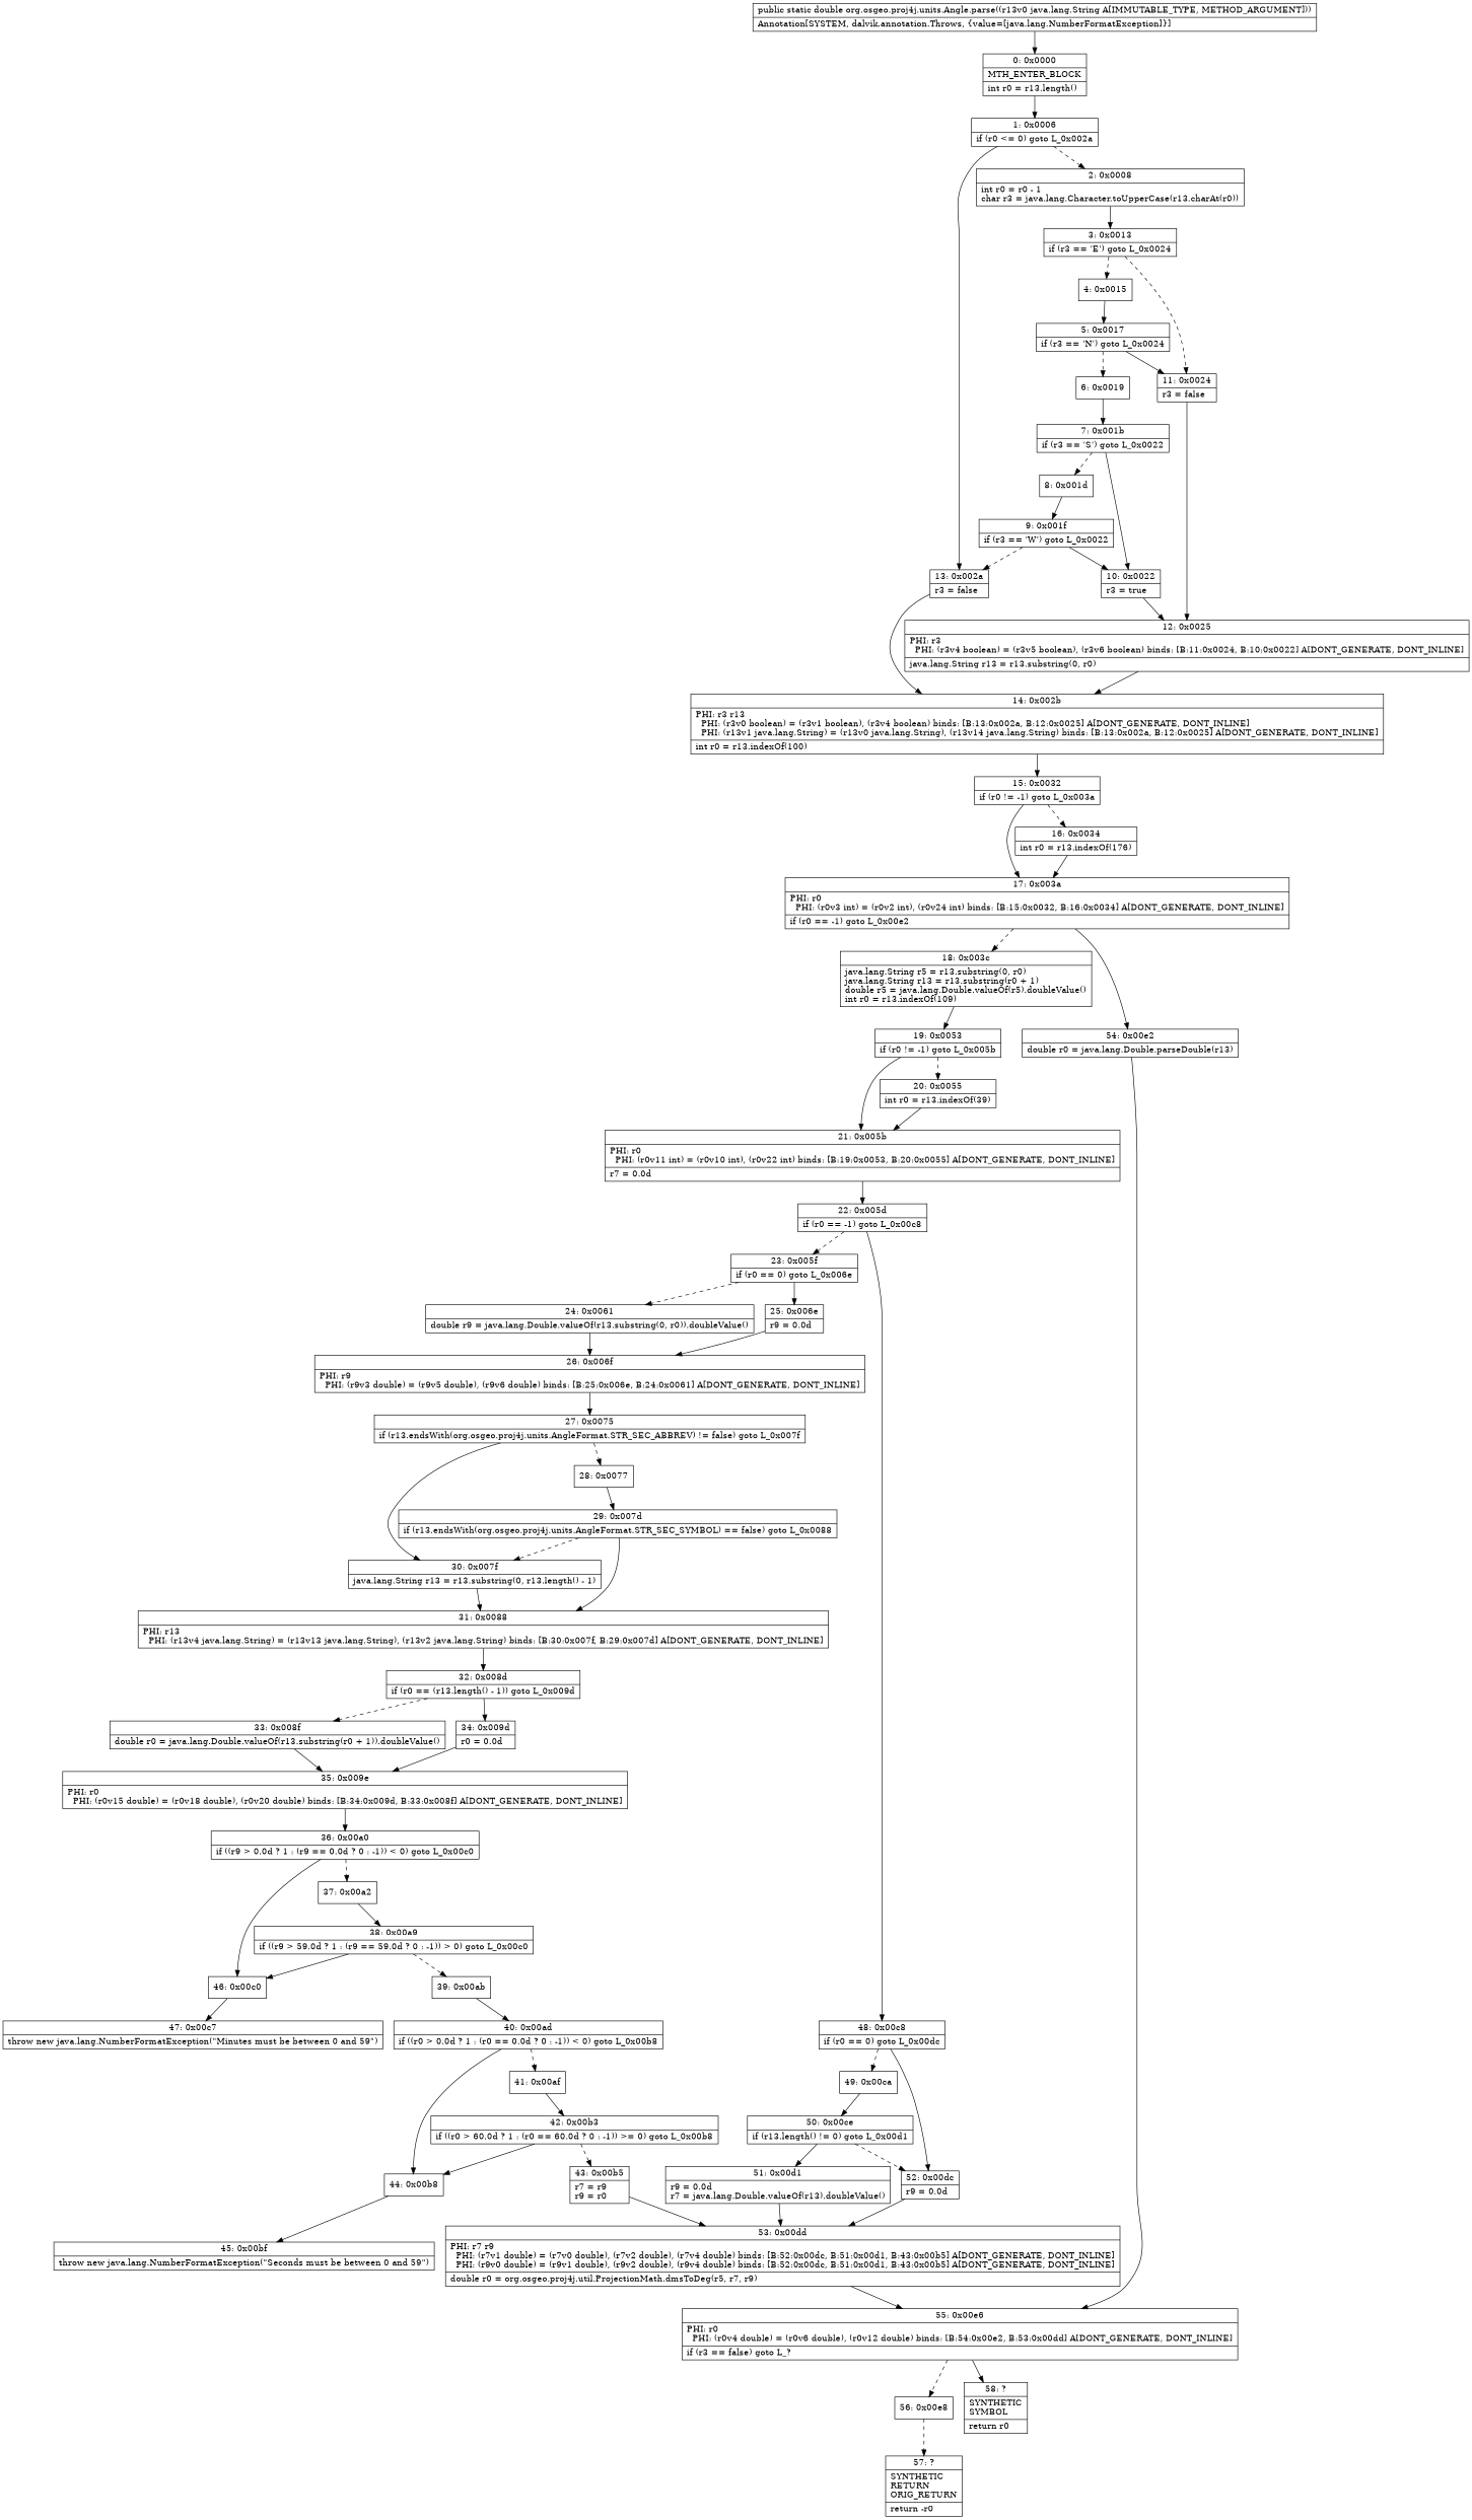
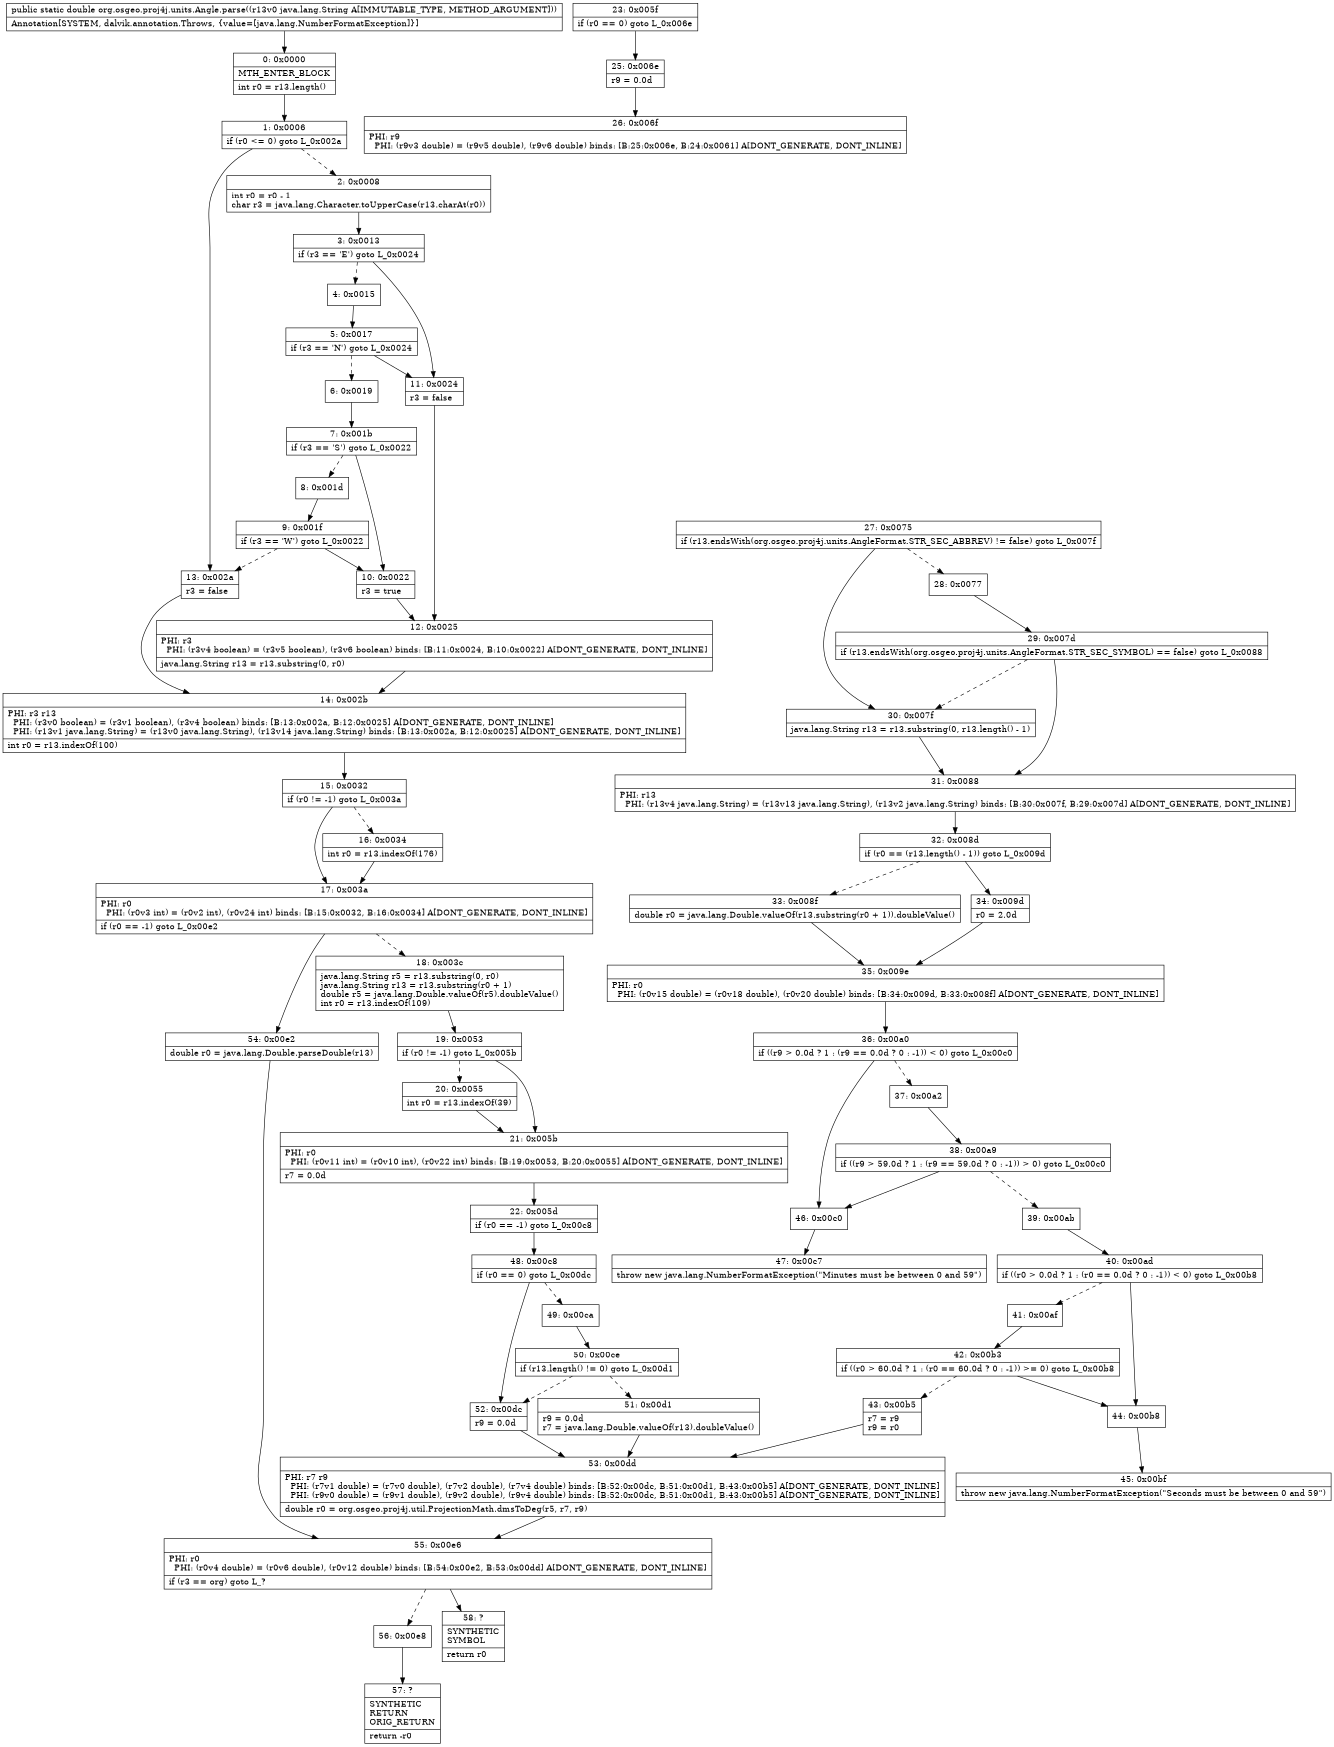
  digraph {
    node [shape=record]
    n1 [label="{0\:\ 0x0000|MTH_ENTER_BLOCK\l|int r0 = r13.length()\l}"]
    n2 [label="{1\:\ 0x0006|if (r0 \<= 0) goto L_0x002a\l}"]
    n3 [label="{2\:\ 0x0008|int r0 = r0 \- 1\lchar r3 = java.lang.Character.toUpperCase(r13.charAt(r0))\l}"]
    n4 [label="{13\:\ 0x002a|r3 = false\l}"]
    n5 [label="{3\:\ 0x0013|if (r3 == 'E') goto L_0x0024\l}"]
    n6 [label="{14\:\ 0x002b|PHI: r3 r13 \l  PHI: (r3v0 boolean) = (r3v1 boolean), (r3v4 boolean) binds: [B:13:0x002a, B:12:0x0025] A[DONT_GENERATE, DONT_INLINE]\l  PHI: (r13v1 java.lang.String) = (r13v0 java.lang.String), (r13v14 java.lang.String) binds: [B:13:0x002a, B:12:0x0025] A[DONT_GENERATE, DONT_INLINE]\l|int r0 = r13.indexOf(100)\l}"]
    n7 [label="{4\:\ 0x0015}"]
    n8 [label="{11\:\ 0x0024|r3 = false\l}"]
    n9 [label="{5\:\ 0x0017|if (r3 == 'N') goto L_0x0024\l}"]
    n10 [label="{12\:\ 0x0025|PHI: r3 \l  PHI: (r3v4 boolean) = (r3v5 boolean), (r3v6 boolean) binds: [B:11:0x0024, B:10:0x0022] A[DONT_GENERATE, DONT_INLINE]\l|java.lang.String r13 = r13.substring(0, r0)\l}"]
    n11 [label="{6\:\ 0x0019}"]
    n12 [label="{7\:\ 0x001b|if (r3 == 'S') goto L_0x0022\l}"]
    n13 [label="{8\:\ 0x001d}"]
    n14 [label="{10\:\ 0x0022|r3 = true\l}"]
    n15 [label="{9\:\ 0x001f|if (r3 == 'W') goto L_0x0022\l}"]
    n16 [label="{15\:\ 0x0032|if (r0 != \-1) goto L_0x003a\l}"]
    n17 [label="{16\:\ 0x0034|int r0 = r13.indexOf(176)\l}"]
    n18 [label="{17\:\ 0x003a|PHI: r0 \l  PHI: (r0v3 int) = (r0v2 int), (r0v24 int) binds: [B:15:0x0032, B:16:0x0034] A[DONT_GENERATE, DONT_INLINE]\l|if (r0 == \-1) goto L_0x00e2\l}"]
    n19 [label="{18\:\ 0x003c|java.lang.String r5 = r13.substring(0, r0)\ljava.lang.String r13 = r13.substring(r0 + 1)\ldouble r5 = java.lang.Double.valueOf(r5).doubleValue()\lint r0 = r13.indexOf(109)\l}"]
    n20 [label="{54\:\ 0x00e2|double r0 = java.lang.Double.parseDouble(r13)\l}"]
    n21 [label="{19\:\ 0x0053|if (r0 != \-1) goto L_0x005b\l}"]
-   n22 [label="{55\:\ 0x00e6|PHI: r0 \l  PHI: (r0v4 double) = (r0v6 double), (r0v12 double) binds: [B:54:0x00e2, B:53:0x00dd] A[DONT_GENERATE, DONT_INLINE]\l|if (r3 == false) goto L_?\l}"]
+   n22 [label="{55\:\ 0x00e6|PHI: r0 \l  PHI: (r0v4 double) = (r0v6 double), (r0v12 double) binds: [B:54:0x00e2, B:53:0x00dd] A[DONT_GENERATE, DONT_INLINE]\l|if (r3 == org) goto L_?\l}"]
    n23 [label="{20\:\ 0x0055|int r0 = r13.indexOf(39)\l}"]
    n24 [label="{21\:\ 0x005b|PHI: r0 \l  PHI: (r0v11 int) = (r0v10 int), (r0v22 int) binds: [B:19:0x0053, B:20:0x0055] A[DONT_GENERATE, DONT_INLINE]\l|r7 = 0.0d\l}"]
    n25 [label="{22\:\ 0x005d|if (r0 == \-1) goto L_0x00c8\l}"]
    n26 [label="{23\:\ 0x005f|if (r0 == 0) goto L_0x006e\l}"]
    n27 [label="{48\:\ 0x00c8|if (r0 == 0) goto L_0x00dc\l}"]
-   n28 [label="{24\:\ 0x0061|double r9 = java.lang.Double.valueOf(r13.substring(0, r0)).doubleValue()\l}"]
    n29 [label="{25\:\ 0x006e|r9 = 0.0d\l}"]
    n30 [label="{49\:\ 0x00ca}"]
    n31 [label="{52\:\ 0x00dc|r9 = 0.0d\l}"]
    n32 [label="{26\:\ 0x006f|PHI: r9 \l  PHI: (r9v3 double) = (r9v5 double), (r9v6 double) binds: [B:25:0x006e, B:24:0x0061] A[DONT_GENERATE, DONT_INLINE]\l}"]
    n33 [label="{27\:\ 0x0075|if (r13.endsWith(org.osgeo.proj4j.units.AngleFormat.STR_SEC_ABBREV) != false) goto L_0x007f\l}"]
    n34 [label="{28\:\ 0x0077}"]
    n35 [label="{30\:\ 0x007f|java.lang.String r13 = r13.substring(0, r13.length() \- 1)\l}"]
    n36 [label="{29\:\ 0x007d|if (r13.endsWith(org.osgeo.proj4j.units.AngleFormat.STR_SEC_SYMBOL) == false) goto L_0x0088\l}"]
    n37 [label="{31\:\ 0x0088|PHI: r13 \l  PHI: (r13v4 java.lang.String) = (r13v13 java.lang.String), (r13v2 java.lang.String) binds: [B:30:0x007f, B:29:0x007d] A[DONT_GENERATE, DONT_INLINE]\l}"]
    n38 [label="{32\:\ 0x008d|if (r0 == (r13.length() \- 1)) goto L_0x009d\l}"]
    n39 [label="{33\:\ 0x008f|double r0 = java.lang.Double.valueOf(r13.substring(r0 + 1)).doubleValue()\l}"]
-   n40 [label="{34\:\ 0x009d|r0 = 0.0d\l}"]
+   n40 [label="{34\:\ 0x009d|r0 = 2.0d\l}"]
    n41 [label="{35\:\ 0x009e|PHI: r0 \l  PHI: (r0v15 double) = (r0v18 double), (r0v20 double) binds: [B:34:0x009d, B:33:0x008f] A[DONT_GENERATE, DONT_INLINE]\l}"]
    n42 [label="{36\:\ 0x00a0|if ((r9 \> 0.0d ? 1 : (r9 == 0.0d ? 0 : \-1)) \< 0) goto L_0x00c0\l}"]
    n43 [label="{37\:\ 0x00a2}"]
    n44 [label="{46\:\ 0x00c0}"]
    n45 [label="{38\:\ 0x00a9|if ((r9 \> 59.0d ? 1 : (r9 == 59.0d ? 0 : \-1)) \> 0) goto L_0x00c0\l}"]
    n46 [label="{47\:\ 0x00c7|throw new java.lang.NumberFormatException(\"Minutes must be between 0 and 59\")\l}"]
    n47 [label="{39\:\ 0x00ab}"]
    n48 [label="{40\:\ 0x00ad|if ((r0 \> 0.0d ? 1 : (r0 == 0.0d ? 0 : \-1)) \< 0) goto L_0x00b8\l}"]
    n49 [label="{41\:\ 0x00af}"]
    n50 [label="{44\:\ 0x00b8}"]
    n51 [label="{42\:\ 0x00b3|if ((r0 \> 60.0d ? 1 : (r0 == 60.0d ? 0 : \-1)) \>= 0) goto L_0x00b8\l}"]
    n52 [label="{45\:\ 0x00bf|throw new java.lang.NumberFormatException(\"Seconds must be between 0 and 59\")\l}"]
    n53 [label="{43\:\ 0x00b5|r7 = r9\lr9 = r0\l}"]
    n54 [label="{53\:\ 0x00dd|PHI: r7 r9 \l  PHI: (r7v1 double) = (r7v0 double), (r7v2 double), (r7v4 double) binds: [B:52:0x00dc, B:51:0x00d1, B:43:0x00b5] A[DONT_GENERATE, DONT_INLINE]\l  PHI: (r9v0 double) = (r9v1 double), (r9v2 double), (r9v4 double) binds: [B:52:0x00dc, B:51:0x00d1, B:43:0x00b5] A[DONT_GENERATE, DONT_INLINE]\l|double r0 = org.osgeo.proj4j.util.ProjectionMath.dmsToDeg(r5, r7, r9)\l}"]
    n55 [label="{50\:\ 0x00ce|if (r13.length() != 0) goto L_0x00d1\l}"]
    n56 [label="{51\:\ 0x00d1|r9 = 0.0d\lr7 = java.lang.Double.valueOf(r13).doubleValue()\l}"]
    n57 [label="{56\:\ 0x00e8}"]
    n58 [label="{58\:\ ?|SYNTHETIC\lSYMBOL\l|return r0\l}"]
    n59 [label="{57\:\ ?|SYNTHETIC\lRETURN\lORIG_RETURN\l|return \-r0\l}"]
    n60 [label="{public static double org.osgeo.proj4j.units.Angle.parse((r13v0 java.lang.String A[IMMUTABLE_TYPE, METHOD_ARGUMENT]))  | Annotation[SYSTEM, dalvik.annotation.Throws, \{value=[java.lang.NumberFormatException]\}]\l}"]
    n1 -> n2
    n2 -> n3 [style=dashed]
    n2 -> n4
    n3 -> n5
    n4 -> n6
    n5 -> n7 [style=dashed]
-   n5 -> n8 [style=dashed]
+   n5 -> n8
    n6 -> n16
    n7 -> n9
    n8 -> n10
    n9 -> n8
    n9 -> n11 [style=dashed]
    n10 -> n6
    n11 -> n12
    n12 -> n13 [style=dashed]
    n12 -> n14
    n13 -> n15
    n14 -> n10
    n15 -> n4 [style=dashed]
    n15 -> n14
    n16 -> n17 [style=dashed]
    n16 -> n18
    n17 -> n18
    n18 -> n19 [style=dashed]
    n18 -> n20
    n19 -> n21
    n20 -> n22
    n21 -> n23 [style=dashed]
    n21 -> n24
    n22 -> n57 [style=dashed]
    n22 -> n58
    n23 -> n24
    n24 -> n25
-   n25 -> n26 [style=dashed]
    n25 -> n27
-   n26 -> n28 [style=dashed]
    n26 -> n29
    n27 -> n30 [style=dashed]
    n27 -> n31
-   n28 -> n32
    n29 -> n32
    n30 -> n55
    n31 -> n54
-   n32 -> n33
    n33 -> n34 [style=dashed]
    n33 -> n35
    n34 -> n36
    n35 -> n37
    n36 -> n35 [style=dashed]
    n36 -> n37
    n37 -> n38
    n38 -> n39 [style=dashed]
    n38 -> n40
    n39 -> n41
    n40 -> n41
    n41 -> n42
    n42 -> n43 [style=dashed]
    n42 -> n44
    n43 -> n45
    n44 -> n46
    n45 -> n44
    n45 -> n47 [style=dashed]
    n47 -> n48
    n48 -> n49 [style=dashed]
    n48 -> n50
    n49 -> n51
    n50 -> n52
    n51 -> n50
    n51 -> n53 [style=dashed]
    n53 -> n54
    n54 -> n22
    n55 -> n31 [style=dashed]
-   n55 -> n56
+   n55 -> n56 [style=dashed]
    n56 -> n54
-   n57 -> n59 [style=dashed]
+   n57 -> n59
    n60 -> n1
  }
